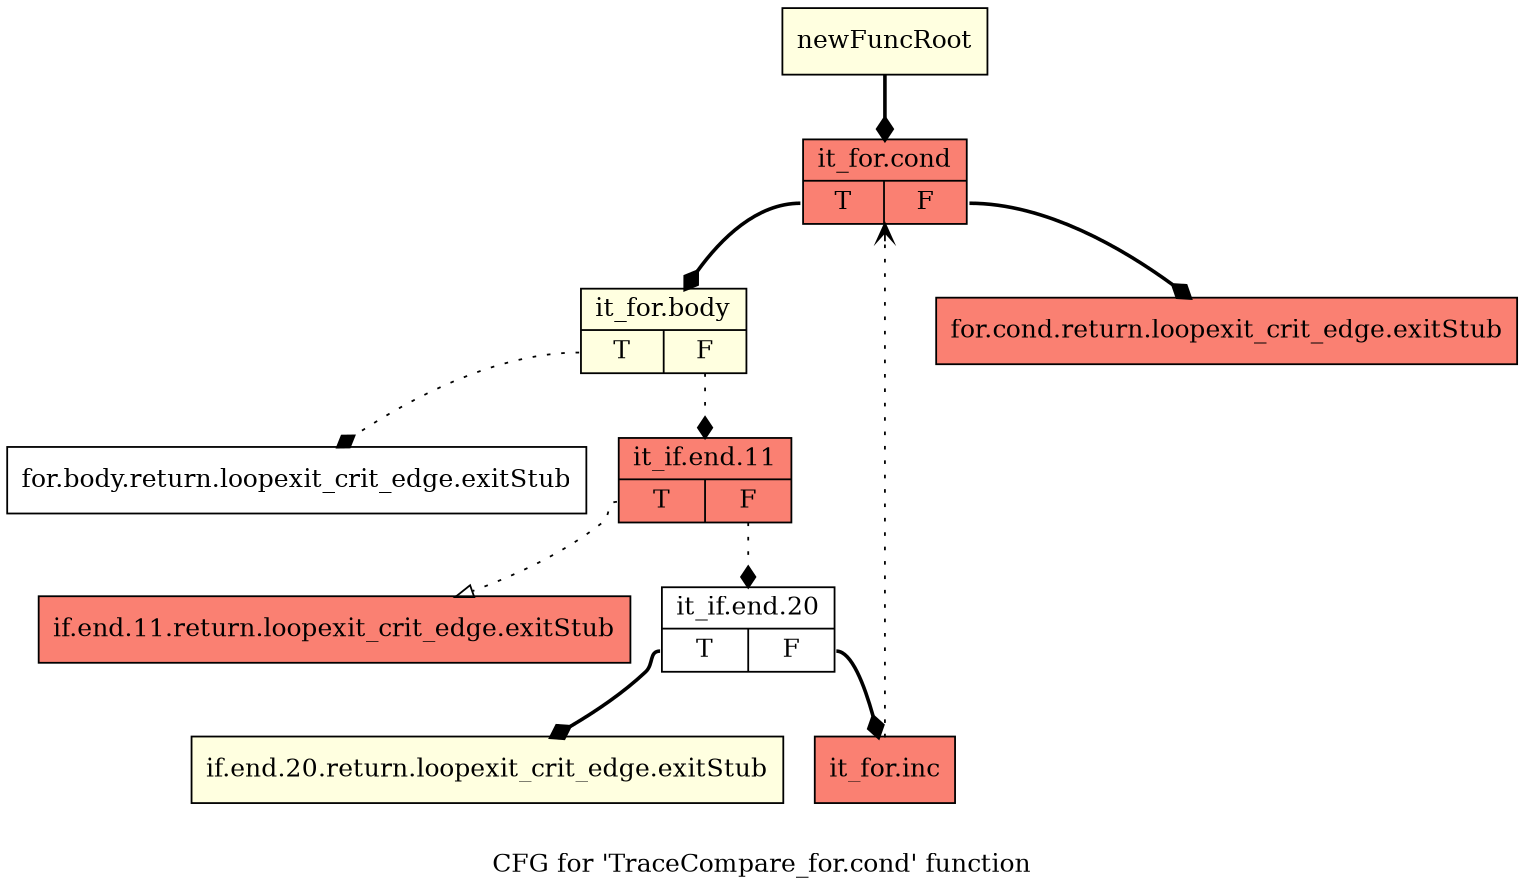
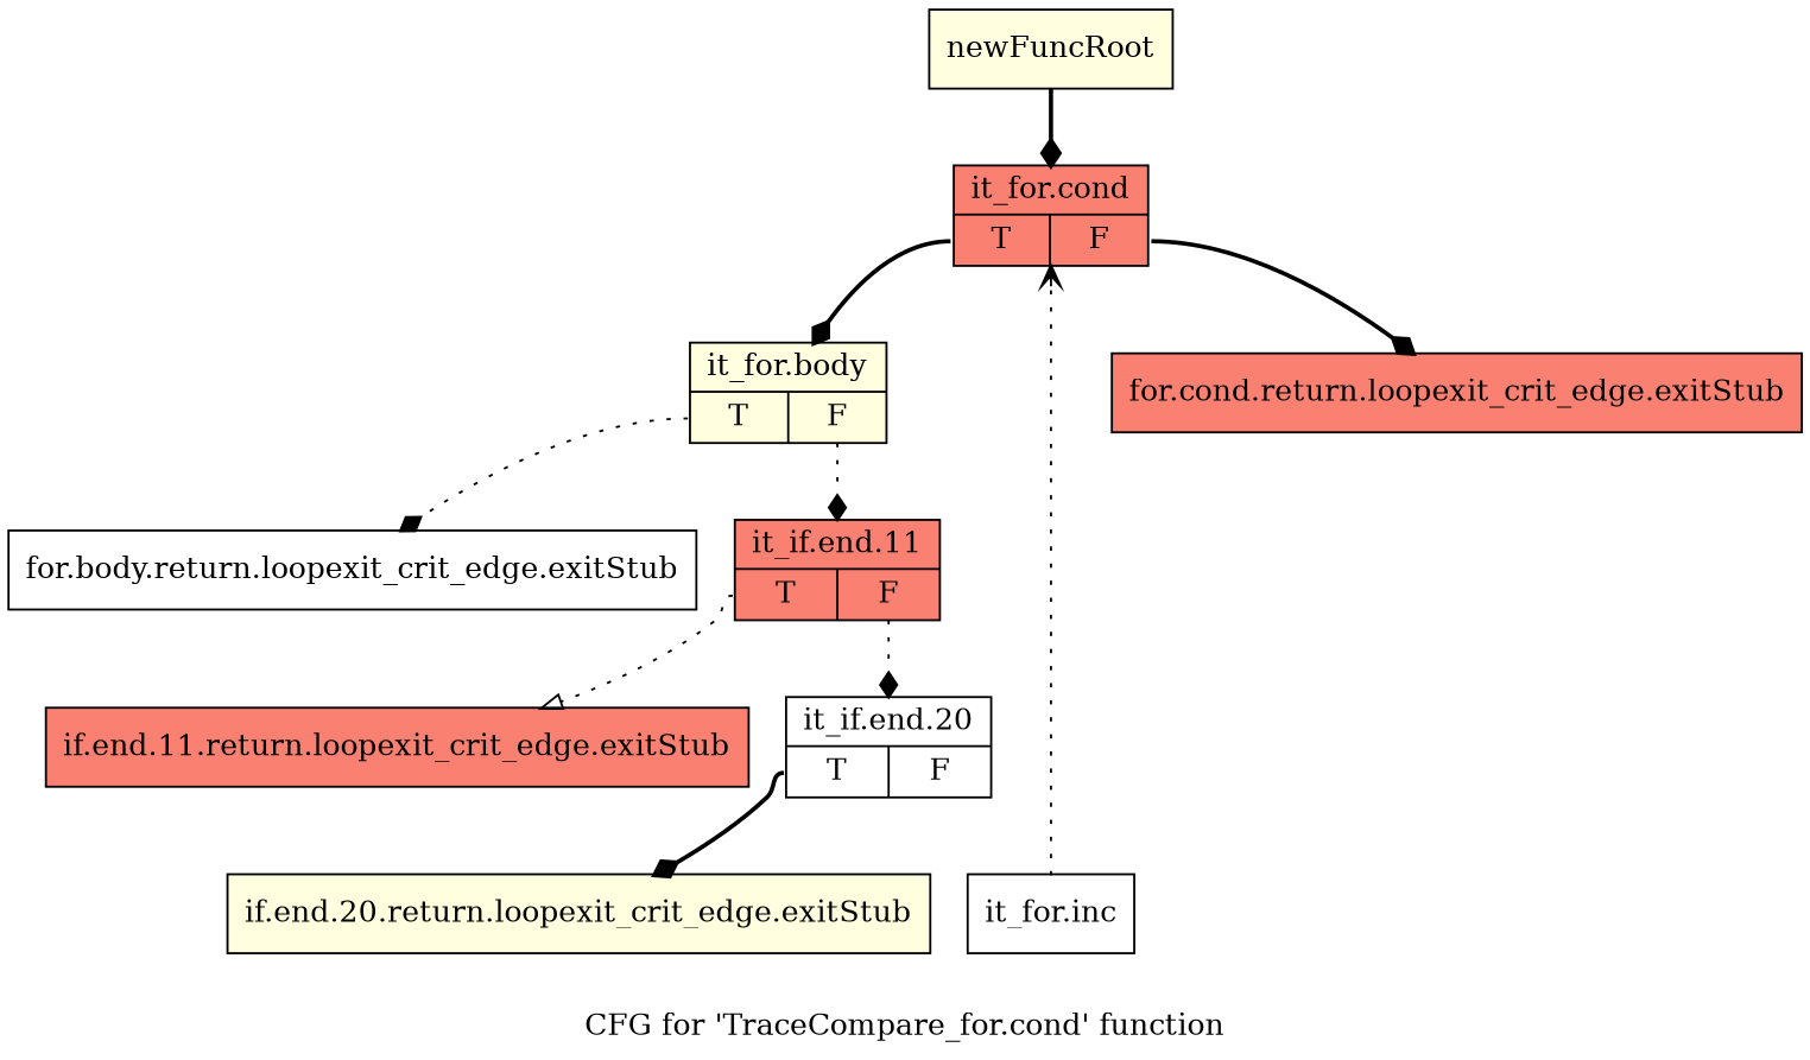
  digraph {
    label="CFG for 'TraceCompare_for.cond' function"
    node [fillcolor=salmon shape=record style=filled]
    edge [arrowhead=diamond style=bold tailport=s1]
    n1 [fillcolor=lightyellow label="{newFuncRoot}"]
    n2 [label="{it_for.cond|{<s0>T|<s1>F}}"]
    n3 [label="{for.cond.return.loopexit_crit_edge.exitStub}"]
    n4 [fillcolor=lightyellow label="{it_for.body|{<s0>T|<s1>F}}"]
    n5 [fillcolor=white label="{for.body.return.loopexit_crit_edge.exitStub}"]
    n6 [label="{it_if.end.11|{<s0>T|<s1>F}}"]
    n7 [label="{if.end.11.return.loopexit_crit_edge.exitStub}"]
    n8 [fillcolor=lightyellow label="{if.end.20.return.loopexit_crit_edge.exitStub}"]
    n9 [fillcolor=white label="{it_if.end.20|{<s0>T|<s1>F}}"]
-   n10 [label="{it_for.inc}"]
+   n10 [fillcolor=white label="{it_for.inc}"]
    n1 -> n2
    n2 -> n3
    n2 -> n4 [tailport=s0]
    n4 -> n5 [style=dotted tailport=s0]
    n4 -> n6 [style=dotted]
    n6 -> n7 [arrowhead=onormal style=dotted tailport=s0]
    n6 -> n9 [style=dotted]
    n9 -> n8 [tailport=s0]
-   n9 -> n10
    n10 -> n2 [arrowhead=vee style=dotted]
  }
